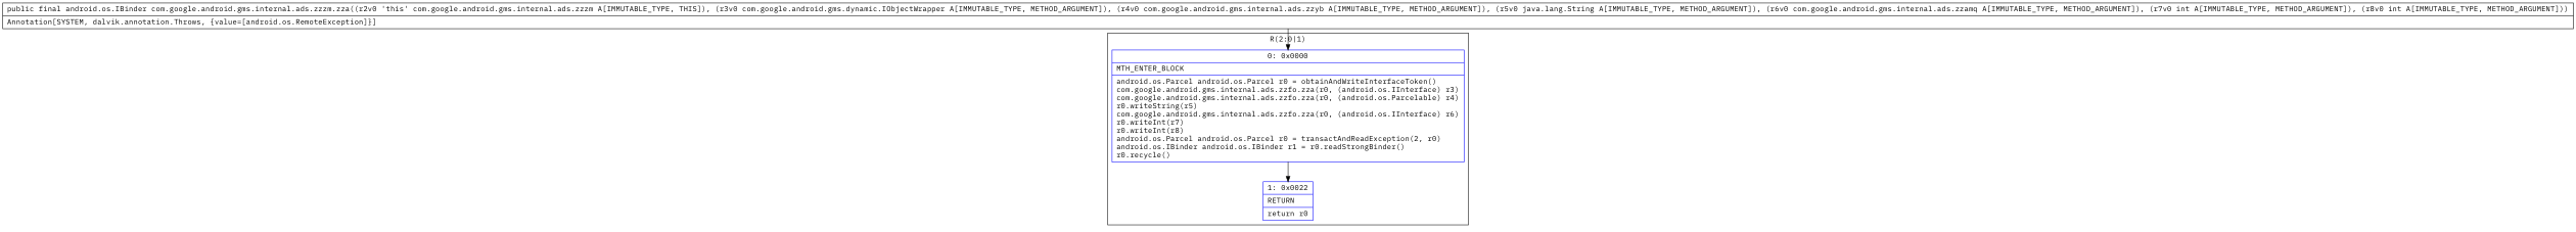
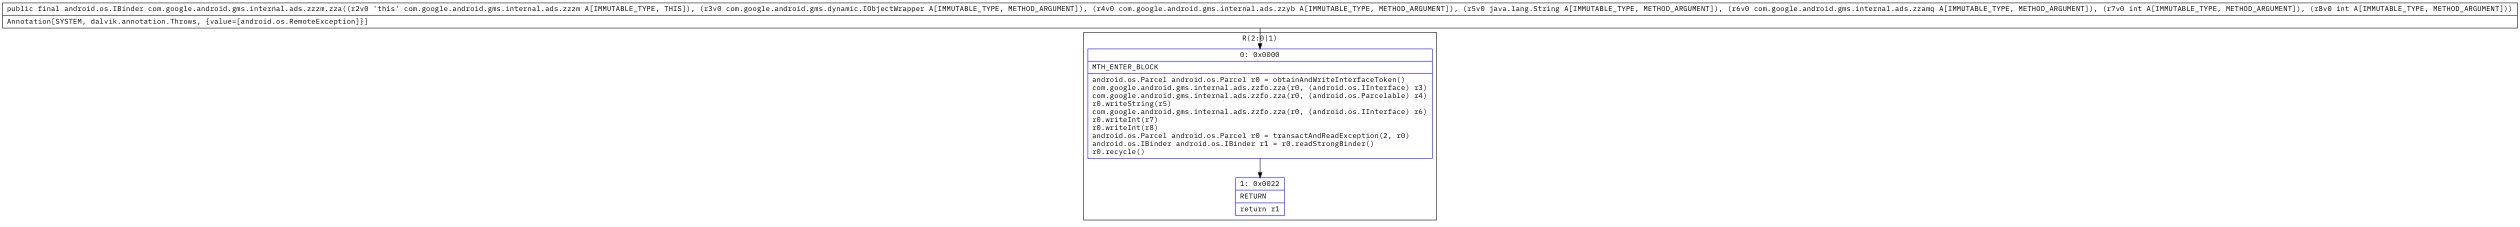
  digraph {
    fontname="IBM Plex Mono"
    node [color=blue shape=record fontname="IBM Plex Mono"]
    edge [fontname="IBM Plex Mono"]
    n1 [label="{0\:\ 0x0000|MTH_ENTER_BLOCK\l|android.os.Parcel android.os.Parcel r0 = obtainAndWriteInterfaceToken()\lcom.google.android.gms.internal.ads.zzfo.zza(r0, (android.os.IInterface) r3)\lcom.google.android.gms.internal.ads.zzfo.zza(r0, (android.os.Parcelable) r4)\lr0.writeString(r5)\lcom.google.android.gms.internal.ads.zzfo.zza(r0, (android.os.IInterface) r6)\lr0.writeInt(r7)\lr0.writeInt(r8)\landroid.os.Parcel android.os.Parcel r0 = transactAndReadException(2, r0)\landroid.os.IBinder android.os.IBinder r1 = r0.readStrongBinder()\lr0.recycle()\l}"]
-   n2 [label="{1\:\ 0x0022|RETURN\l|return r0\l}"]
+   n2 [label="{1\:\ 0x0022|RETURN\l|return r1\l}"]
    n3 [label="{public final android.os.IBinder com.google.android.gms.internal.ads.zzzm.zza((r2v0 'this' com.google.android.gms.internal.ads.zzzm A[IMMUTABLE_TYPE, THIS]), (r3v0 com.google.android.gms.dynamic.IObjectWrapper A[IMMUTABLE_TYPE, METHOD_ARGUMENT]), (r4v0 com.google.android.gms.internal.ads.zzyb A[IMMUTABLE_TYPE, METHOD_ARGUMENT]), (r5v0 java.lang.String A[IMMUTABLE_TYPE, METHOD_ARGUMENT]), (r6v0 com.google.android.gms.internal.ads.zzamq A[IMMUTABLE_TYPE, METHOD_ARGUMENT]), (r7v0 int A[IMMUTABLE_TYPE, METHOD_ARGUMENT]), (r8v0 int A[IMMUTABLE_TYPE, METHOD_ARGUMENT]))  | Annotation[SYSTEM, dalvik.annotation.Throws, \{value=[android.os.RemoteException]\}]\l}" color=""]
    subgraph cluster_1 {
      label="R(2:0|1)"
      n1
      n2
    }
    n1 -> n2
    n3 -> n1
  }
